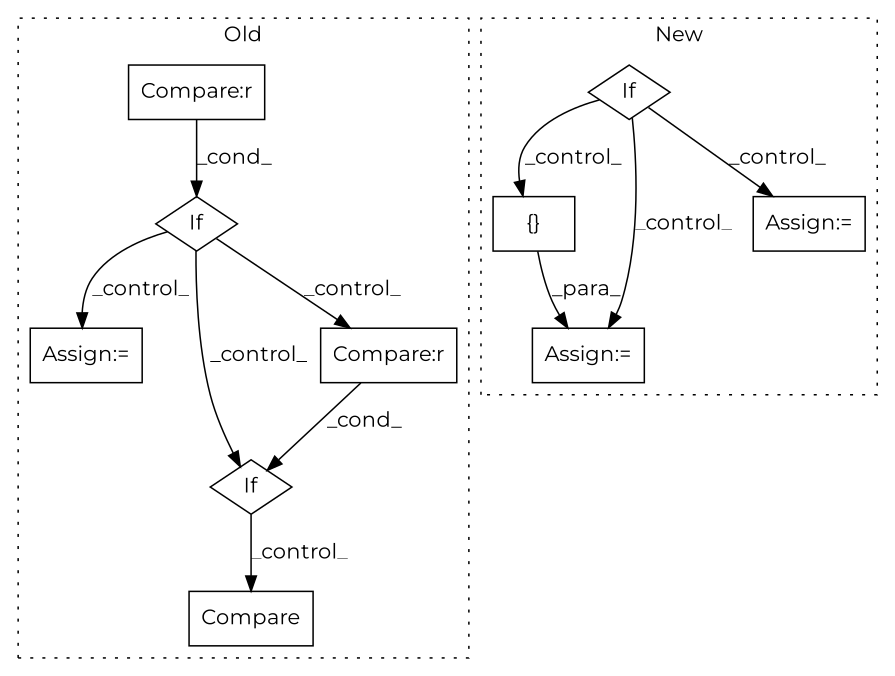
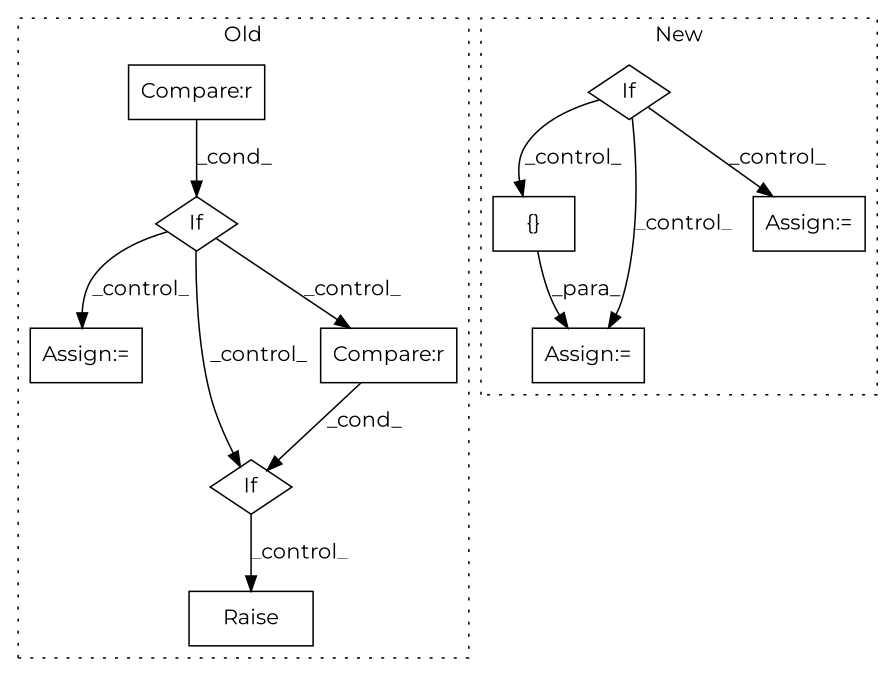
  digraph {
    fontname=Montserrat
    node [a=96 l=3 shape=box fontname=Montserrat]
    edge [fontname=Montserrat]
-   n1 [a=91 l=6 label=Compare s=10314]
+   n1 [a=91 l=6 label=Raise s=10314]
    n2 [l="3,14" label=If s="10116,10153" shape=diamond]
    n3 [a=68 label="Assign:=" s=10168]
    n4 [l="0,14" label=If s="10211,10244" shape=diamond]
    n5 [a=40 l=33 label="Compare:r" s=10211]
    n6 [a=40 l=34 label="Compare:r" s=10119]
    n7 [a=59 l="2,1" label="{}" s="10792,10792"]
    n8 [a=68 label="Assign:=" s=11311]
    n9 [l="3,14" label=If s="10312,10339" shape=diamond]
    n10 [a=68 label="Assign:=" s=10819]
    subgraph cluster_1 {
      label=Old
      style=dotted
      n1
      n2
      n3
      n4
      n5
      n6
    }
    subgraph cluster_2 {
      label=New
      style=dotted
      n7
      n8
      n9
      n10
    }
    n2 -> n3 [label=_control_]
    n2 -> n4 [label=_control_]
    n2 -> n5 [label=_control_]
    n4 -> n1 [label=_control_]
    n5 -> n4 [label=_cond_]
    n6 -> n2 [label=_cond_]
    n7 -> n8 [label=_para_]
    n9 -> n7 [label=_control_]
    n9 -> n8 [label=_control_]
    n9 -> n10 [label=_control_]
  }
